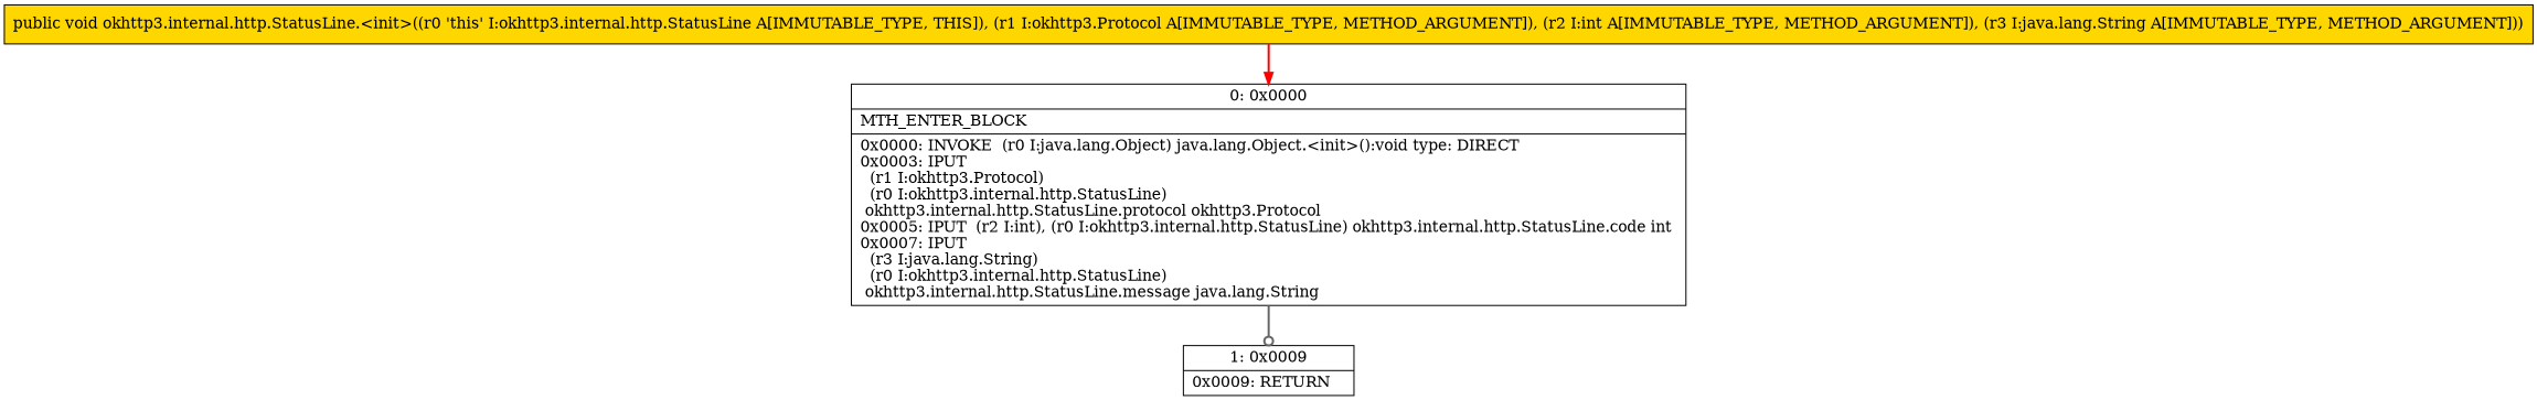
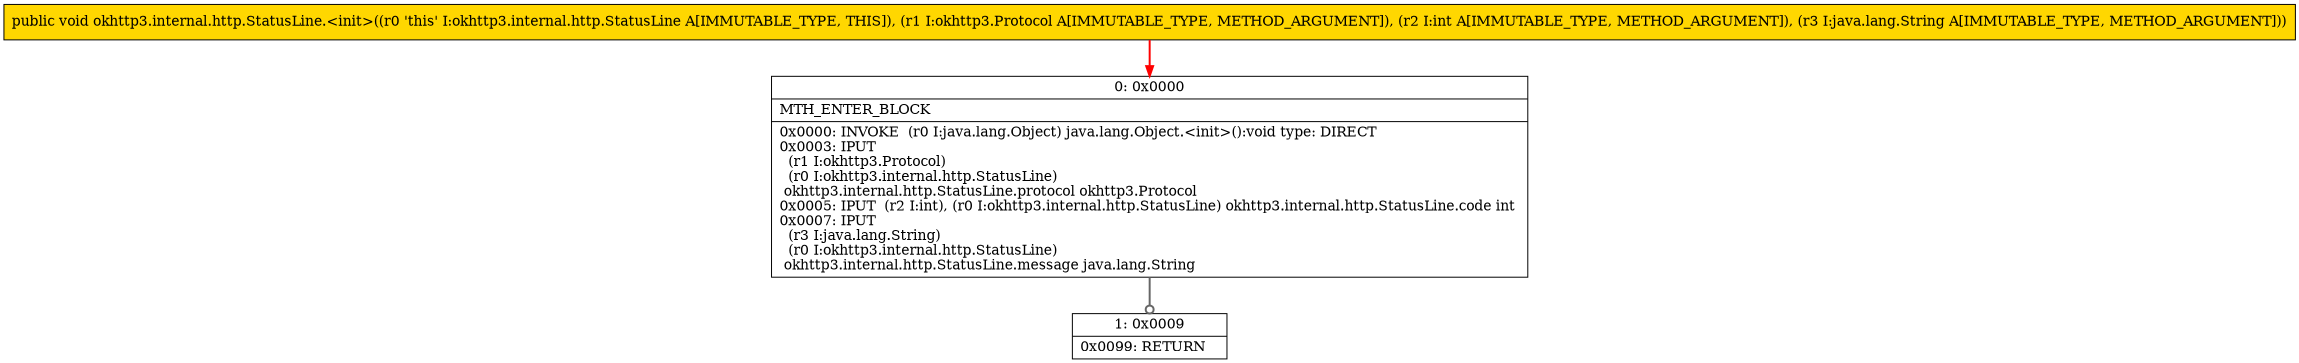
  digraph {
    node [shape=record style=filled fillcolor=white]
    edge [style=bold]
    n1 [label="{0\:\ 0x0000|MTH_ENTER_BLOCK\l|0x0000: INVOKE  (r0 I:java.lang.Object) java.lang.Object.\<init\>():void type: DIRECT \l0x0003: IPUT  \l  (r1 I:okhttp3.Protocol)\l  (r0 I:okhttp3.internal.http.StatusLine)\l okhttp3.internal.http.StatusLine.protocol okhttp3.Protocol \l0x0005: IPUT  (r2 I:int), (r0 I:okhttp3.internal.http.StatusLine) okhttp3.internal.http.StatusLine.code int \l0x0007: IPUT  \l  (r3 I:java.lang.String)\l  (r0 I:okhttp3.internal.http.StatusLine)\l okhttp3.internal.http.StatusLine.message java.lang.String \l}"]
-   n2 [label="{1\:\ 0x0009|0x0009: RETURN   \l}"]
+   n2 [label="{1\:\ 0x0009|0x0099: RETURN   \l}"]
    n3 [label="{public void okhttp3.internal.http.StatusLine.\<init\>((r0 'this' I:okhttp3.internal.http.StatusLine A[IMMUTABLE_TYPE, THIS]), (r1 I:okhttp3.Protocol A[IMMUTABLE_TYPE, METHOD_ARGUMENT]), (r2 I:int A[IMMUTABLE_TYPE, METHOD_ARGUMENT]), (r3 I:java.lang.String A[IMMUTABLE_TYPE, METHOD_ARGUMENT])) }" fillcolor=gold]
    n1 -> n2 [color=gray40 arrowhead=odot]
    n3 -> n1 [color=red arrowhead=normal]
  }
